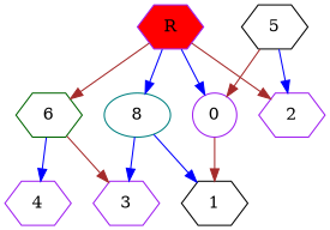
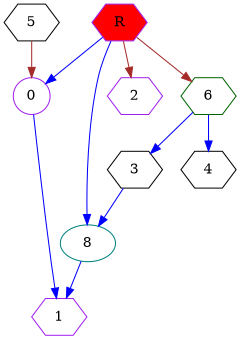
  digraph {
    node [color=purple shape=hexagon]
    edge [color=blue]
-   3
+   3 [color=black]
    8 [color=teal shape=ellipse]
-   1 [color=black]
+   1
    5 [color=black]
    2
    n6 [label=0 shape=circle]
    6 [color=darkgreen]
-   4
+   4 [color=black]
    R [fillcolor="#ff0000" style=filled]
-   8 -> 3
+   3 -> 8
    8 -> 1
-   5 -> 2
    5 -> n6 [color=brown]
-   n6 -> 1 [color=brown]
-   6 -> 3 [color=brown]
+   n6 -> 1
+   6 -> 3
    6 -> 4
    R -> 8
    R -> 2 [color=brown]
    R -> n6
    R -> 6 [color=brown]
  }
